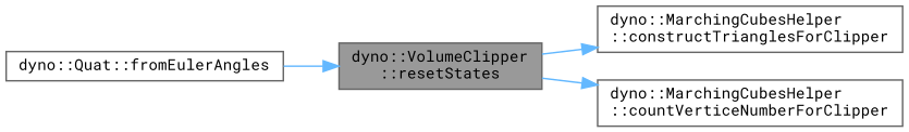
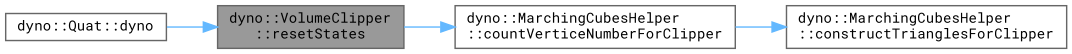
  digraph {
    fontname="Roboto Mono"
    rankdir=LR
    node [color=grey40 fillcolor=white fontname="Roboto Mono" fontsize=10 shape=box style=filled]
    edge [color=steelblue1 fontname="Roboto Mono" fontsize=10 labelfontname=Helvetica labelfontsize=10 style=solid]
    n1 [color=gray40 fillcolor=grey60 fontcolor=black height=0.2 label="dyno::VolumeClipper\l::resetStates" width=0.4]
    n2 [height=0.2 label="dyno::MarchingCubesHelper\l::constructTrianglesForClipper" width=0.4]
    n3 [height=0.2 label="dyno::MarchingCubesHelper\l::countVerticeNumberForClipper" width=0.4]
-   n4 [height=0.2 label="dyno::Quat::fromEulerAngles" width=0.4]
-   n1 -> n2
+   n4 [height=0.2 label="dyno::Quat::dyno" width=0.4]
+   n3 -> n2
    n1 -> n3
    n4 -> n1
  }
